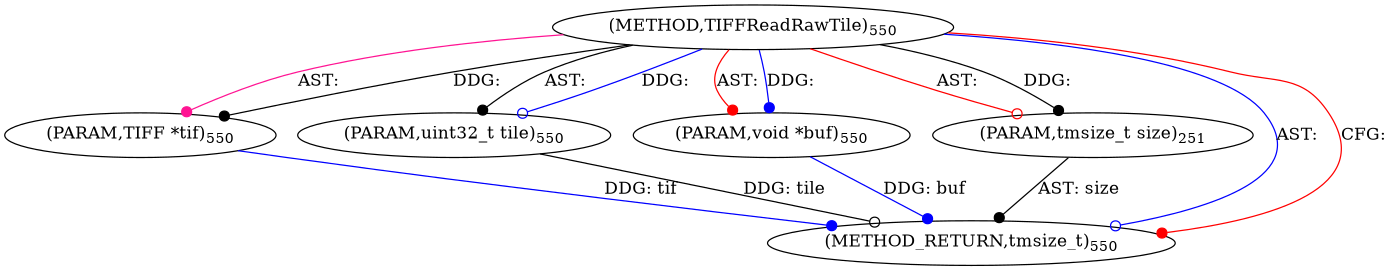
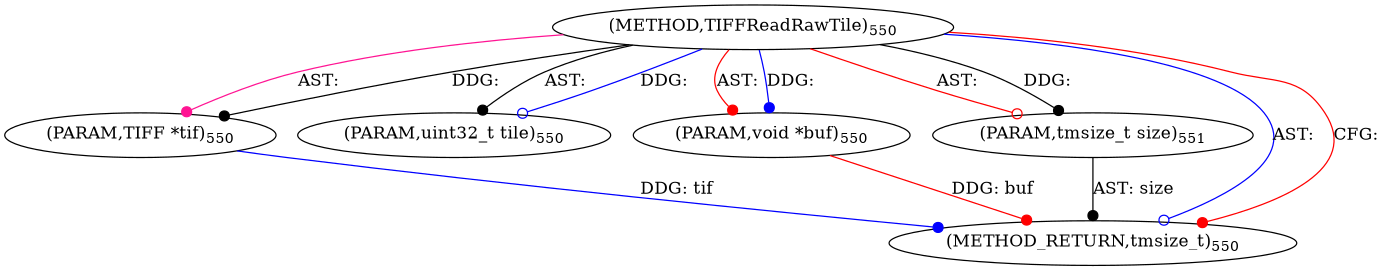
  digraph {
    edge [arrowhead=dot color=black]
    n1 [label=<(METHOD,TIFFReadRawTile)<SUB>550</SUB>>]
    n2 [label=<(PARAM,TIFF *tif)<SUB>550</SUB>>]
    n3 [label=<(PARAM,uint32_t tile)<SUB>550</SUB>>]
    n4 [label=<(PARAM,void *buf)<SUB>550</SUB>>]
-   n5 [label=<(PARAM,tmsize_t size)<SUB>251</SUB>>]
+   n5 [label=<(PARAM,tmsize_t size)<SUB>551</SUB>>]
    n6 [label=<(METHOD_RETURN,tmsize_t)<SUB>550</SUB>>]
    n1 -> n2 [color=deeppink label="AST: "]
    n1 -> n2 [label="DDG: "]
    n1 -> n3 [label="AST: "]
    n1 -> n3 [arrowhead=odot color=blue label="DDG: "]
    n1 -> n4 [color=red label="AST: "]
    n1 -> n4 [color=blue label="DDG: "]
    n1 -> n5 [arrowhead=odot color=red label="AST: "]
    n1 -> n5 [label="DDG: "]
    n1 -> n6 [arrowhead=odot color=blue label="AST: "]
    n1 -> n6 [color=red label="CFG: "]
    n2 -> n6 [color=blue label="DDG: tif"]
-   n3 -> n6 [arrowhead=odot label="DDG: tile"]
-   n4 -> n6 [color=blue label="DDG: buf"]
+   n4 -> n6 [color=red label="DDG: buf"]
    n5 -> n6 [label="AST: size"]
  }
